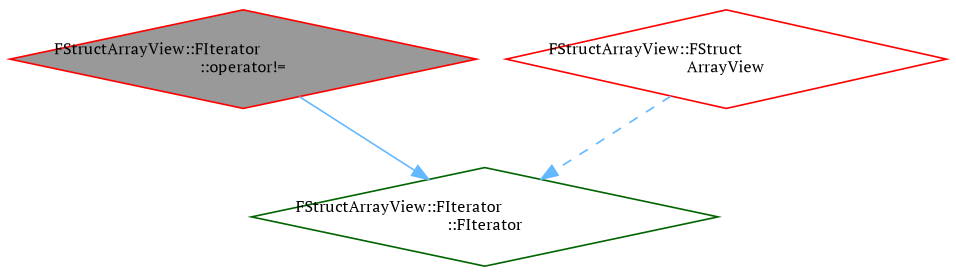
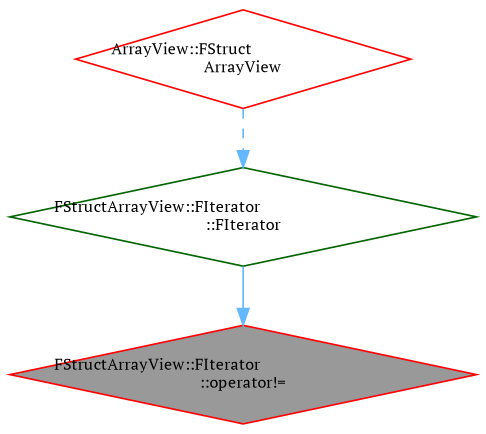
  digraph {
    fontname="PT Serif"
    rankdir=TB
    node [color=red fillcolor=white fontname="PT Serif" fontsize=10 shape=diamond style=filled]
    edge [color=steelblue1 fontname="PT Serif" fontsize=10 labelfontname=Helvetica labelfontsize=10]
    n1 [fillcolor=grey60 fontcolor=black height=0.2 label="FStructArrayView::FIterator\l::operator!=" width=0.4]
    n2 [color=darkgreen height=0.2 label="FStructArrayView::FIterator\l::FIterator" width=0.4]
-   n3 [height=0.2 label="FStructArrayView::FStruct\lArrayView" width=0.4]
-   n1 -> n2 [style=solid]
+   n3 [height=0.2 label="ArrayView::FStruct\lArrayView" width=0.4]
+   n2 -> n1 [style=solid]
    n3 -> n2 [style=dashed]
  }
